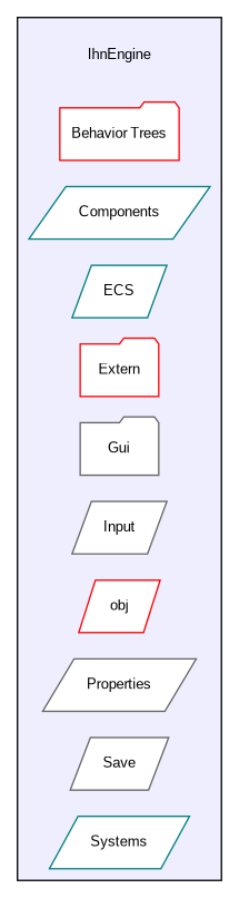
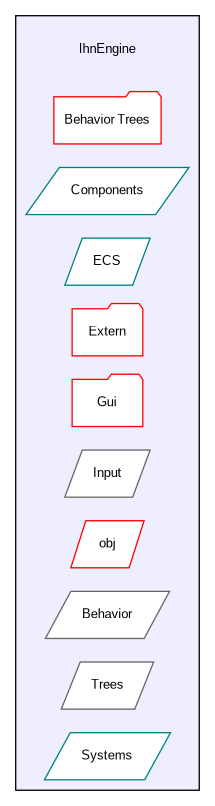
  digraph {
    compound=true
    rankdir=LR
    fontname="Liberation Sans"
    node [fontname="Liberation Sans" fontsize=10 shape=parallelogram color=teal fillcolor=white style=filled]
    n1 [label=IhnEngine shape=plaintext fillcolor="" style=""]
    n2 [color=red label="Behavior Trees" shape=folder]
    n3 [label=Components]
    n4 [label=ECS]
    n5 [color=red label=Extern shape=folder]
-   n6 [color=gray40 label=Gui shape=folder]
+   n6 [color=red label=Gui shape=folder]
    n7 [color=gray40 label=Input]
    n8 [color=red label=obj]
-   n9 [color=gray40 label=Properties]
-   n10 [color=gray40 label=Save]
+   n9 [color=gray40 label=Behavior]
+   n10 [color=gray40 label=Trees]
    n11 [label=Systems]
    subgraph cluster_1 {
      bgcolor="#eeeeff"
      pencolor=black
      n1
      n2
      n3
      n4
      n5
      n6
      n7
      n8
      n9
      n10
      n11
    }
  }
